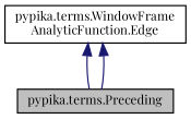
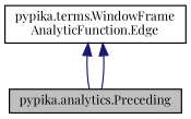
  digraph {
    fontname="Playfair Display"
    node [color=black fontname="Playfair Display" fontsize=10 shape=record style=filled]
    edge [color=midnightblue dir=back fontname="Playfair Display" fontsize=10 labelfontname=Helvetica labelfontsize=10 style=solid]
-   n1 [fillcolor=grey75 fontcolor=black height=0.2 label="pypika.terms.Preceding" width=0.4]
+   n1 [fillcolor=grey75 fontcolor=black height=0.2 label="pypika.analytics.Preceding" width=0.4]
    n2 [fillcolor=white height=0.2 label="pypika.terms.WindowFrame\lAnalyticFunction.Edge" width=0.4]
    n2 -> n1
    n2 -> n1
  }
